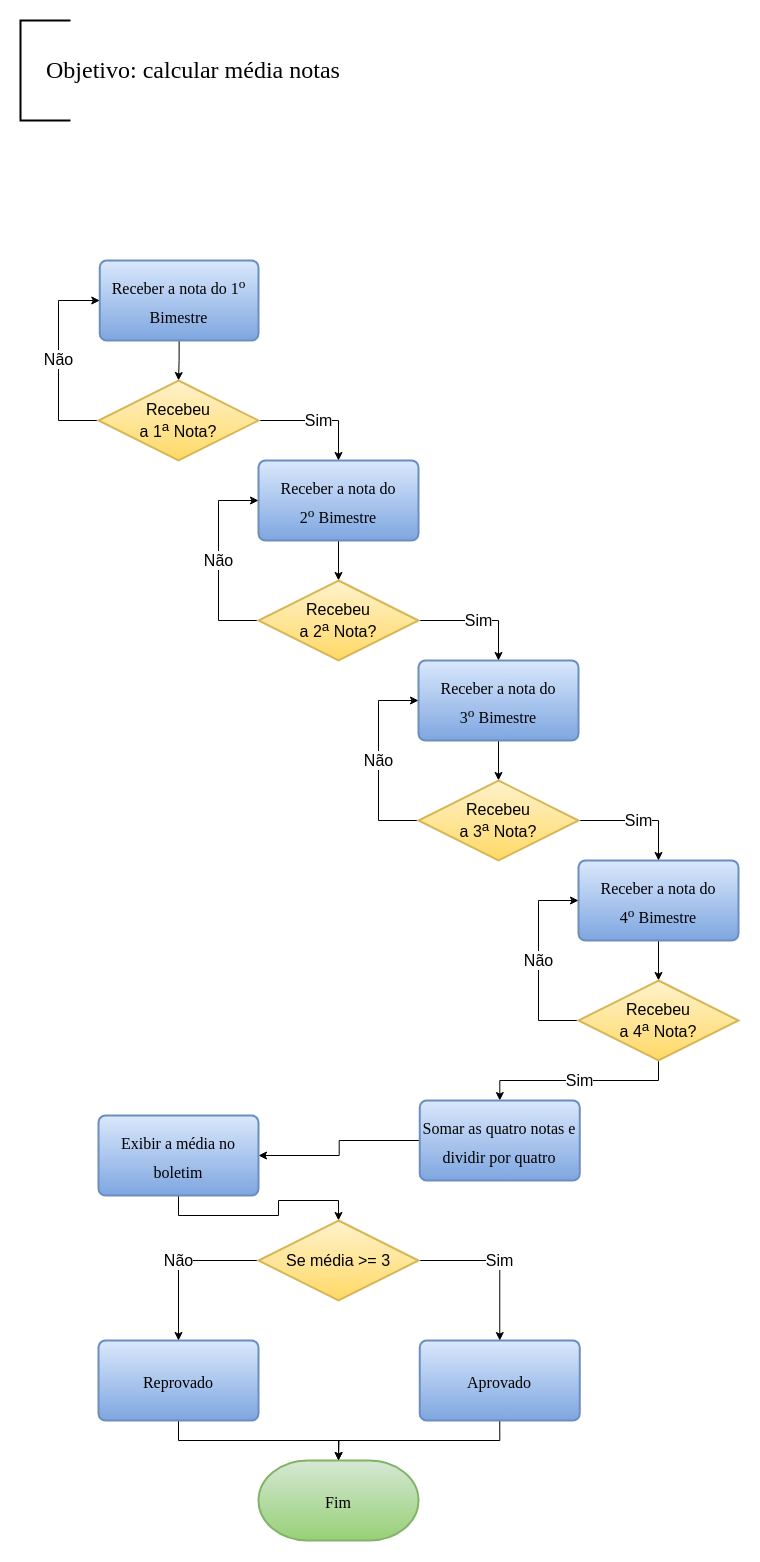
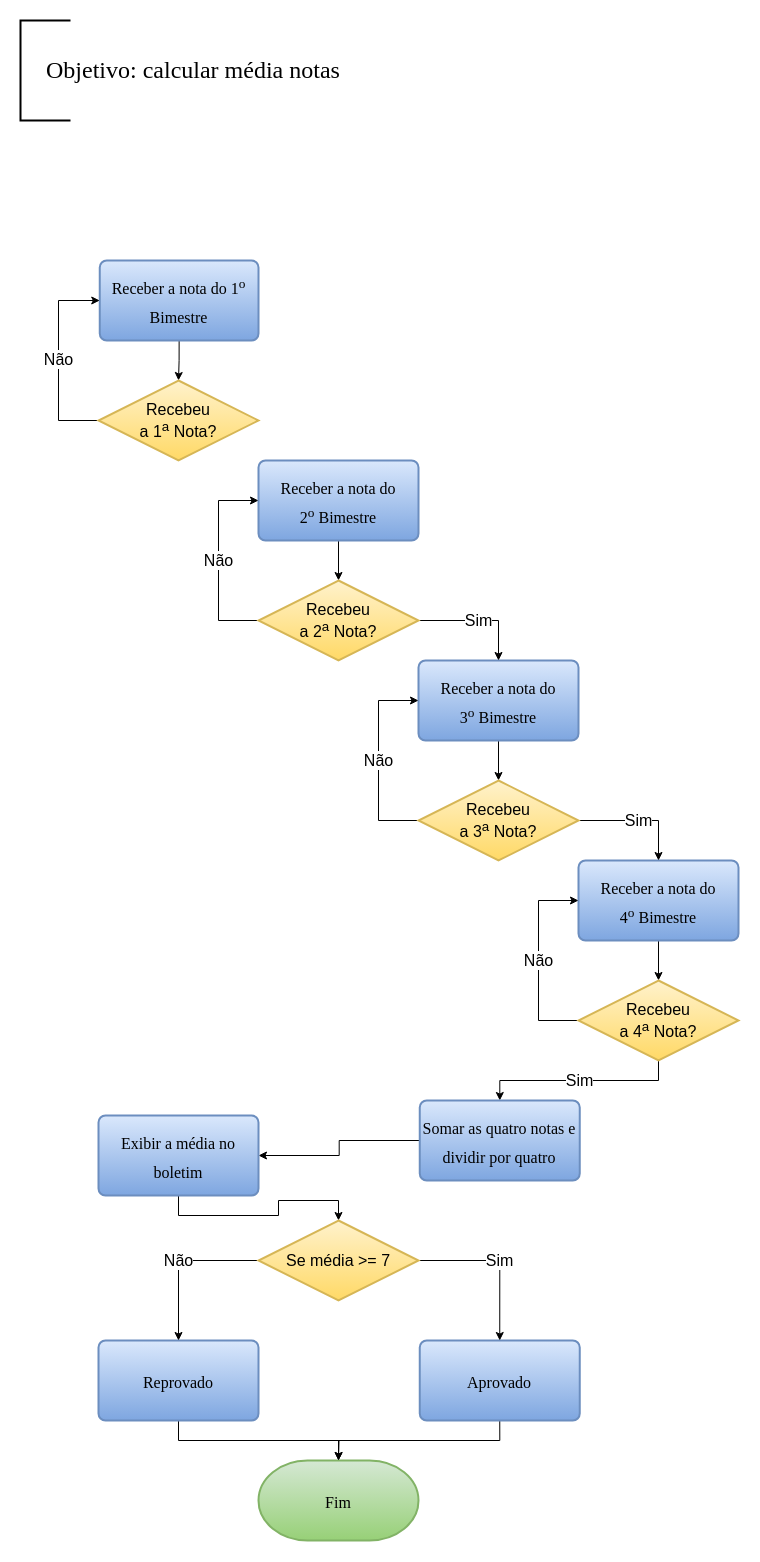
  <mxCell id="0" />
  <mxCell id="1" parent="0" />
  <mxCell id="2" style="edgeStyle=orthogonalEdgeStyle;rounded=0;orthogonalLoop=1;jettySize=auto;html=1;exitX=0.5;exitY=1;exitDx=0;exitDy=0;entryX=0.5;entryY=0;entryDx=0;entryDy=0;entryPerimeter=0;" parent="1" source="3" target="11" edge="1"><mxGeometry relative="1" as="geometry" /></mxCell>
  <mxCell id="3" value="&lt;font style=&quot;font-size: 16px&quot;&gt;Receber a nota do 1&lt;sup&gt;o&lt;/sup&gt; Bimestre&lt;/font&gt;" style="rounded=1;whiteSpace=wrap;html=1;absoluteArcSize=1;arcSize=14;strokeWidth=2;shadow=0;sketch=0;fillColor=#dae8fc;fontFamily=Times New Roman;fontSize=24;strokeColor=#6c8ebf;gradientColor=#7ea6e0;fontStyle=0" parent="1" vertex="1"><mxGeometry x="99.25" y="260" width="158.75" height="80" as="geometry" /></mxCell>
  <mxCell id="4" value="&amp;nbsp; &amp;nbsp; Objetivo: calcular média notas" style="strokeWidth=2;html=1;shape=mxgraph.flowchart.annotation_1;align=left;pointerEvents=1;shadow=0;sketch=0;fillColor=#0066CC;fontFamily=Times New Roman;fontSize=24;fontColor=#000000;" parent="1" vertex="1"><mxGeometry x="20" y="20" width="50" height="100" as="geometry" /></mxCell>
  <mxCell id="5" style="edgeStyle=orthogonalEdgeStyle;rounded=0;orthogonalLoop=1;jettySize=auto;html=1;exitX=0.5;exitY=1;exitDx=0;exitDy=0;entryX=0.5;entryY=0;entryDx=0;entryDy=0;entryPerimeter=0;" parent="1" source="6" target="16" edge="1"><mxGeometry relative="1" as="geometry" /></mxCell>
  <mxCell id="6" value="&lt;font style=&quot;font-size: 16px&quot;&gt;Receber a nota do 2&lt;sup&gt;o&lt;/sup&gt;&amp;nbsp;Bimestre&lt;/font&gt;" style="rounded=1;whiteSpace=wrap;html=1;absoluteArcSize=1;arcSize=14;strokeWidth=2;shadow=0;sketch=0;fillColor=#dae8fc;fontFamily=Times New Roman;fontSize=24;strokeColor=#6c8ebf;gradientColor=#7ea6e0;fontStyle=0" parent="1" vertex="1"><mxGeometry x="258" y="460" width="160" height="80" as="geometry" /></mxCell>
  <mxCell id="7" style="edgeStyle=orthogonalEdgeStyle;rounded=0;orthogonalLoop=1;jettySize=auto;html=1;exitX=0.5;exitY=1;exitDx=0;exitDy=0;entryX=0.5;entryY=0;entryDx=0;entryDy=0;entryPerimeter=0;" parent="1" source="8" target="19" edge="1"><mxGeometry relative="1" as="geometry" /></mxCell>
  <mxCell id="8" value="&lt;font style=&quot;font-size: 16px&quot;&gt;Receber a nota do 3&lt;sup&gt;o&lt;/sup&gt;&amp;nbsp;Bimestre&lt;/font&gt;" style="rounded=1;whiteSpace=wrap;html=1;absoluteArcSize=1;arcSize=14;strokeWidth=2;shadow=0;sketch=0;fillColor=#dae8fc;fontFamily=Times New Roman;fontSize=24;strokeColor=#6c8ebf;gradientColor=#7ea6e0;fontStyle=0" parent="1" vertex="1"><mxGeometry x="418" y="660" width="160" height="80" as="geometry" /></mxCell>
  <mxCell id="9" value="&lt;font style=&quot;font-size: 16px&quot;&gt;Não&lt;/font&gt;" style="edgeStyle=orthogonalEdgeStyle;rounded=0;orthogonalLoop=1;jettySize=auto;html=1;exitX=0;exitY=0.5;exitDx=0;exitDy=0;exitPerimeter=0;entryX=0;entryY=0.5;entryDx=0;entryDy=0;" parent="1" source="11" target="3" edge="1"><mxGeometry relative="1" as="geometry"><Array as="points"><mxPoint x="58" y="420" /><mxPoint x="58" y="300" /></Array></mxGeometry></mxCell>
- <mxCell id="10" value="&lt;font style=&quot;font-size: 16px&quot;&gt;Sim&lt;/font&gt;" style="edgeStyle=orthogonalEdgeStyle;rounded=0;orthogonalLoop=1;jettySize=auto;html=1;exitX=1;exitY=0.5;exitDx=0;exitDy=0;exitPerimeter=0;entryX=0.5;entryY=0;entryDx=0;entryDy=0;" parent="1" source="11" target="6" edge="1"><mxGeometry relative="1" as="geometry"><Array as="points"><mxPoint x="338" y="420" /></Array></mxGeometry></mxCell>
  <mxCell id="11" value="&lt;span style=&quot;font-size: 16px&quot;&gt;Recebeu&lt;br&gt;a 1&lt;sup&gt;a&lt;/sup&gt; Nota?&lt;/span&gt;" style="strokeWidth=2;html=1;shape=mxgraph.flowchart.decision;whiteSpace=wrap;fillColor=#fff2cc;strokeColor=#d6b656;gradientColor=#ffd966;" parent="1" vertex="1"><mxGeometry x="98" y="380" width="160" height="80" as="geometry" /></mxCell>
  <mxCell id="12" style="edgeStyle=orthogonalEdgeStyle;rounded=0;orthogonalLoop=1;jettySize=auto;html=1;exitX=0.5;exitY=1;exitDx=0;exitDy=0;entryX=0.5;entryY=0;entryDx=0;entryDy=0;entryPerimeter=0;" parent="1" source="13" target="22" edge="1"><mxGeometry relative="1" as="geometry" /></mxCell>
  <mxCell id="13" value="&lt;font style=&quot;font-size: 16px&quot;&gt;Receber a nota do 4&lt;sup&gt;o&lt;/sup&gt;&amp;nbsp;Bimestre&lt;/font&gt;" style="rounded=1;whiteSpace=wrap;html=1;absoluteArcSize=1;arcSize=14;strokeWidth=2;shadow=0;sketch=0;fillColor=#dae8fc;fontFamily=Times New Roman;fontSize=24;strokeColor=#6c8ebf;gradientColor=#7ea6e0;fontStyle=0" parent="1" vertex="1"><mxGeometry x="578" y="860" width="160" height="80" as="geometry" /></mxCell>
  <mxCell id="14" value="&lt;font style=&quot;font-size: 16px&quot;&gt;Não&lt;/font&gt;" style="edgeStyle=orthogonalEdgeStyle;rounded=0;orthogonalLoop=1;jettySize=auto;html=1;exitX=0;exitY=0.5;exitDx=0;exitDy=0;exitPerimeter=0;entryX=0;entryY=0.5;entryDx=0;entryDy=0;" parent="1" source="16" target="6" edge="1"><mxGeometry relative="1" as="geometry"><Array as="points"><mxPoint x="218" y="620" /><mxPoint x="218" y="500" /></Array></mxGeometry></mxCell>
  <mxCell id="15" value="&lt;font style=&quot;font-size: 16px&quot;&gt;Sim&lt;/font&gt;" style="edgeStyle=orthogonalEdgeStyle;rounded=0;orthogonalLoop=1;jettySize=auto;html=1;exitX=1;exitY=0.5;exitDx=0;exitDy=0;exitPerimeter=0;entryX=0.5;entryY=0;entryDx=0;entryDy=0;" parent="1" source="16" target="8" edge="1"><mxGeometry relative="1" as="geometry" /></mxCell>
  <mxCell id="16" value="&lt;span style=&quot;font-size: 16px&quot;&gt;Recebeu&lt;br&gt;a 2&lt;sup&gt;a&lt;/sup&gt; Nota?&lt;/span&gt;" style="strokeWidth=2;html=1;shape=mxgraph.flowchart.decision;whiteSpace=wrap;fillColor=#fff2cc;strokeColor=#d6b656;gradientColor=#ffd966;" parent="1" vertex="1"><mxGeometry x="258" y="580" width="160" height="80" as="geometry" /></mxCell>
  <mxCell id="17" value="&lt;font style=&quot;font-size: 16px&quot;&gt;Não&lt;/font&gt;" style="edgeStyle=orthogonalEdgeStyle;rounded=0;orthogonalLoop=1;jettySize=auto;html=1;exitX=0;exitY=0.5;exitDx=0;exitDy=0;exitPerimeter=0;entryX=0;entryY=0.5;entryDx=0;entryDy=0;" parent="1" source="19" target="8" edge="1"><mxGeometry relative="1" as="geometry"><Array as="points"><mxPoint x="378" y="820" /><mxPoint x="378" y="700" /></Array></mxGeometry></mxCell>
  <mxCell id="18" value="&lt;font style=&quot;font-size: 16px&quot;&gt;Sim&lt;/font&gt;" style="edgeStyle=orthogonalEdgeStyle;rounded=0;orthogonalLoop=1;jettySize=auto;html=1;exitX=1;exitY=0.5;exitDx=0;exitDy=0;exitPerimeter=0;entryX=0.5;entryY=0;entryDx=0;entryDy=0;" parent="1" source="19" target="13" edge="1"><mxGeometry relative="1" as="geometry" /></mxCell>
  <mxCell id="19" value="&lt;span style=&quot;font-size: 16px&quot;&gt;Recebeu&lt;br&gt;a 3&lt;sup&gt;a&lt;/sup&gt; Nota?&lt;/span&gt;" style="strokeWidth=2;html=1;shape=mxgraph.flowchart.decision;whiteSpace=wrap;fillColor=#fff2cc;strokeColor=#d6b656;gradientColor=#ffd966;" parent="1" vertex="1"><mxGeometry x="418" y="780" width="160" height="80" as="geometry" /></mxCell>
  <mxCell id="20" value="&lt;font style=&quot;font-size: 16px&quot;&gt;Não&lt;/font&gt;" style="edgeStyle=orthogonalEdgeStyle;rounded=0;orthogonalLoop=1;jettySize=auto;html=1;exitX=0;exitY=0.5;exitDx=0;exitDy=0;exitPerimeter=0;entryX=0;entryY=0.5;entryDx=0;entryDy=0;" parent="1" source="22" target="13" edge="1"><mxGeometry relative="1" as="geometry"><Array as="points"><mxPoint x="538" y="1020" /><mxPoint x="538" y="900" /></Array></mxGeometry></mxCell>
  <mxCell id="21" value="&lt;font style=&quot;font-size: 16px&quot;&gt;Sim&lt;/font&gt;" style="edgeStyle=orthogonalEdgeStyle;rounded=0;orthogonalLoop=1;jettySize=auto;html=1;exitX=0.5;exitY=1;exitDx=0;exitDy=0;exitPerimeter=0;" parent="1" source="22" target="24" edge="1"><mxGeometry relative="1" as="geometry" /></mxCell>
  <mxCell id="22" value="&lt;span style=&quot;font-size: 16px&quot;&gt;Recebeu&lt;br&gt;a 4&lt;sup&gt;a&lt;/sup&gt; Nota?&lt;/span&gt;" style="strokeWidth=2;html=1;shape=mxgraph.flowchart.decision;whiteSpace=wrap;fillColor=#fff2cc;strokeColor=#d6b656;gradientColor=#ffd966;" parent="1" vertex="1"><mxGeometry x="578" y="980" width="160" height="80" as="geometry" /></mxCell>
  <mxCell id="23" style="edgeStyle=orthogonalEdgeStyle;rounded=0;orthogonalLoop=1;jettySize=auto;html=1;exitX=0;exitY=0.5;exitDx=0;exitDy=0;" edge="1" parent="1" source="24" target="26"><mxGeometry relative="1" as="geometry" /></mxCell>
  <mxCell id="24" value="&lt;span style=&quot;font-size: 16px&quot;&gt;Somar as quatro notas e dividir por quatro&lt;/span&gt;" style="rounded=1;whiteSpace=wrap;html=1;absoluteArcSize=1;arcSize=14;strokeWidth=2;shadow=0;sketch=0;fillColor=#dae8fc;fontFamily=Times New Roman;fontSize=24;strokeColor=#6c8ebf;gradientColor=#7ea6e0;fontStyle=0" parent="1" vertex="1"><mxGeometry x="419.25" y="1100" width="160" height="80" as="geometry" /></mxCell>
  <mxCell id="25" style="edgeStyle=orthogonalEdgeStyle;rounded=0;orthogonalLoop=1;jettySize=auto;html=1;exitX=0.5;exitY=1;exitDx=0;exitDy=0;entryX=0.5;entryY=0;entryDx=0;entryDy=0;entryPerimeter=0;" parent="1" source="26" target="34" edge="1"><mxGeometry relative="1" as="geometry" /></mxCell>
  <mxCell id="26" value="&lt;span style=&quot;font-size: 16px&quot;&gt;Exibir a média no boletim&lt;/span&gt;" style="rounded=1;whiteSpace=wrap;html=1;absoluteArcSize=1;arcSize=14;strokeWidth=2;shadow=0;sketch=0;fillColor=#dae8fc;fontFamily=Times New Roman;fontSize=24;strokeColor=#6c8ebf;gradientColor=#7ea6e0;fontStyle=0" parent="1" vertex="1"><mxGeometry x="98" y="1115" width="160" height="80" as="geometry" /></mxCell>
  <mxCell id="27" value="&lt;font style=&quot;font-size: 16px&quot;&gt;Fim&lt;/font&gt;" style="strokeWidth=2;html=1;shape=mxgraph.flowchart.terminator;whiteSpace=wrap;strokeColor=#82b366;shadow=0;sketch=0;fontFamily=Times New Roman;fontSize=24;fillColor=#d5e8d4;gradientColor=#97d077;fontStyle=0" parent="1" vertex="1"><mxGeometry x="258" y="1460" width="160" height="80" as="geometry" /></mxCell>
  <mxCell id="28" style="edgeStyle=orthogonalEdgeStyle;rounded=0;orthogonalLoop=1;jettySize=auto;html=1;exitX=0.5;exitY=1;exitDx=0;exitDy=0;" edge="1" parent="1" source="29"><mxGeometry relative="1" as="geometry"><mxPoint x="338" y="1460" as="targetPoint" /></mxGeometry></mxCell>
  <mxCell id="29" value="&lt;span style=&quot;font-size: 16px&quot;&gt;Reprovado&lt;/span&gt;" style="rounded=1;whiteSpace=wrap;html=1;absoluteArcSize=1;arcSize=14;strokeWidth=2;shadow=0;sketch=0;fillColor=#dae8fc;fontFamily=Times New Roman;fontSize=24;strokeColor=#6c8ebf;gradientColor=#7ea6e0;fontStyle=0" parent="1" vertex="1"><mxGeometry x="98" y="1340" width="160" height="80" as="geometry" /></mxCell>
  <mxCell id="30" style="edgeStyle=orthogonalEdgeStyle;rounded=0;orthogonalLoop=1;jettySize=auto;html=1;exitX=0.5;exitY=1;exitDx=0;exitDy=0;entryX=0.5;entryY=0;entryDx=0;entryDy=0;entryPerimeter=0;" edge="1" parent="1" source="31" target="27"><mxGeometry relative="1" as="geometry" /></mxCell>
  <mxCell id="31" value="&lt;span style=&quot;font-size: 16px&quot;&gt;Aprovado&lt;/span&gt;" style="rounded=1;whiteSpace=wrap;html=1;absoluteArcSize=1;arcSize=14;strokeWidth=2;shadow=0;sketch=0;fillColor=#dae8fc;fontFamily=Times New Roman;fontSize=24;strokeColor=#6c8ebf;gradientColor=#7ea6e0;fontStyle=0" parent="1" vertex="1"><mxGeometry x="419.25" y="1340" width="160" height="80" as="geometry" /></mxCell>
  <mxCell id="32" value="&lt;font style=&quot;font-size: 16px&quot;&gt;Não&lt;/font&gt;" style="edgeStyle=orthogonalEdgeStyle;rounded=0;orthogonalLoop=1;jettySize=auto;html=1;exitX=0;exitY=0.5;exitDx=0;exitDy=0;exitPerimeter=0;entryX=0.5;entryY=0;entryDx=0;entryDy=0;" edge="1" parent="1" source="34" target="29"><mxGeometry relative="1" as="geometry" /></mxCell>
  <mxCell id="33" value="&lt;font style=&quot;font-size: 16px&quot;&gt;Sim&lt;/font&gt;" style="edgeStyle=orthogonalEdgeStyle;rounded=0;orthogonalLoop=1;jettySize=auto;html=1;exitX=1;exitY=0.5;exitDx=0;exitDy=0;exitPerimeter=0;entryX=0.5;entryY=0;entryDx=0;entryDy=0;" edge="1" parent="1" source="34" target="31"><mxGeometry relative="1" as="geometry"><Array as="points"><mxPoint x="499" y="1260" /></Array></mxGeometry></mxCell>
- <mxCell id="34" value="&lt;span style=&quot;font-size: 16px&quot;&gt;Se média &amp;gt;= 3&lt;/span&gt;" style="strokeWidth=2;html=1;shape=mxgraph.flowchart.decision;whiteSpace=wrap;fillColor=#fff2cc;strokeColor=#d6b656;gradientColor=#ffd966;" parent="1" vertex="1"><mxGeometry x="258" y="1220" width="160" height="80" as="geometry" /></mxCell>
+ <mxCell id="34" value="&lt;span style=&quot;font-size: 16px&quot;&gt;Se média &amp;gt;= 7&lt;/span&gt;" style="strokeWidth=2;html=1;shape=mxgraph.flowchart.decision;whiteSpace=wrap;fillColor=#fff2cc;strokeColor=#d6b656;gradientColor=#ffd966;" parent="1" vertex="1"><mxGeometry x="258" y="1220" width="160" height="80" as="geometry" /></mxCell>
